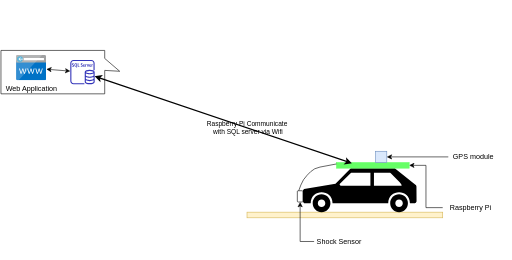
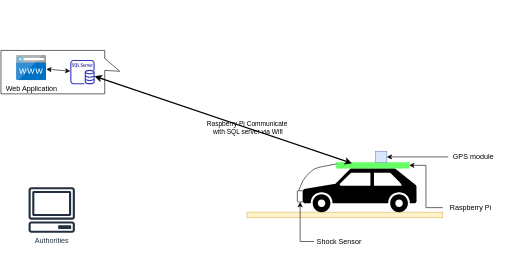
  <mxCell id="0" />
  <mxCell id="1" parent="0" />
  <mxCell id="2" value="" style="shape=callout;whiteSpace=wrap;html=1;perimeter=calloutPerimeter;rotation=-90;size=25;position=0.54;base=20;position2=0.52;fillColor=#FFFFFF;" vertex="1" parent="1"><mxGeometry x="57.14" y="20.82" width="72.45" height="198.19" as="geometry" /></mxCell>
  <mxCell id="3" value="" style="group" vertex="1" connectable="0" parent="1"><mxGeometry x="405" y="252" width="420" height="160" as="geometry" /></mxCell>
  <mxCell id="4" value="" style="rounded=0;whiteSpace=wrap;html=1;strokeColor=#d6b656;fillColor=#fff2cc;" vertex="1" parent="3"><mxGeometry y="101.647" width="326.667" height="9.412" as="geometry" /></mxCell>
  <mxCell id="5" value="" style="shape=mxgraph.signs.transportation.car_3;html=1;pointerEvents=1;fillColor=#000000;strokeColor=none;verticalLabelPosition=bottom;verticalAlign=top;align=center;" vertex="1" parent="3"><mxGeometry x="93.333" y="28.235" width="189.663" height="73.412" as="geometry" /></mxCell>
  <mxCell id="6" value="" style="rounded=1;whiteSpace=wrap;html=1;" vertex="1" parent="3"><mxGeometry x="84" y="65.882" width="9.333" height="18.824" as="geometry" /></mxCell>
  <mxCell id="7" style="edgeStyle=orthogonalEdgeStyle;rounded=0;orthogonalLoop=1;jettySize=auto;html=1;entryX=0.5;entryY=1;entryDx=0;entryDy=0;" edge="1" parent="3" source="8" target="6"><mxGeometry relative="1" as="geometry" /></mxCell>
  <mxCell id="8" value="Shock Sensor" style="text;html=1;strokeColor=none;fillColor=none;align=center;verticalAlign=middle;whiteSpace=wrap;rounded=0;" vertex="1" parent="3"><mxGeometry x="112" y="141.176" width="84" height="18.824" as="geometry" /></mxCell>
  <mxCell id="9" value="" style="rounded=0;whiteSpace=wrap;html=1;strokeColor=#66FF66;fillColor=#66FF66;" vertex="1" parent="3"><mxGeometry x="149.333" y="18.824" width="121.333" height="9.412" as="geometry" /></mxCell>
  <mxCell id="10" style="edgeStyle=orthogonalEdgeStyle;rounded=0;orthogonalLoop=1;jettySize=auto;html=1;entryX=1;entryY=0.5;entryDx=0;entryDy=0;" edge="1" parent="3" source="11" target="9"><mxGeometry relative="1" as="geometry" /></mxCell>
  <mxCell id="11" value="Raspberry Pi" style="text;html=1;strokeColor=none;fillColor=none;align=center;verticalAlign=middle;whiteSpace=wrap;rounded=0;" vertex="1" parent="3"><mxGeometry x="326.667" y="84.706" width="93.333" height="18.824" as="geometry" /></mxCell>
  <mxCell id="12" value="" style="rounded=0;whiteSpace=wrap;html=1;strokeColor=#6c8ebf;fillColor=#dae8fc;" vertex="1" parent="3"><mxGeometry x="214.667" width="18.667" height="18.824" as="geometry" /></mxCell>
  <mxCell id="13" style="edgeStyle=orthogonalEdgeStyle;rounded=0;orthogonalLoop=1;jettySize=auto;html=1;entryX=1;entryY=0.5;entryDx=0;entryDy=0;" edge="1" parent="3" source="14" target="12"><mxGeometry relative="1" as="geometry" /></mxCell>
  <mxCell id="14" value="GPS module" style="text;html=1;strokeColor=none;fillColor=none;align=center;verticalAlign=middle;whiteSpace=wrap;rounded=0;" vertex="1" parent="3"><mxGeometry x="336" width="84" height="18.824" as="geometry" /></mxCell>
  <mxCell id="15" value="" style="endArrow=none;html=1;entryX=0;entryY=0.25;entryDx=0;entryDy=0;exitX=0.25;exitY=0;exitDx=0;exitDy=0;" edge="1" parent="3" source="6" target="9"><mxGeometry width="50" height="50" relative="1" as="geometry"><mxPoint x="18.667" y="-47.059" as="sourcePoint" /><mxPoint x="65.333" y="-94.118" as="targetPoint" /><Array as="points"><mxPoint x="93.333" y="47.059" /><mxPoint x="112" y="28.235" /></Array></mxGeometry></mxCell>
  <mxCell id="16" value="" style="outlineConnect=0;fontColor=#232F3E;gradientColor=none;fillColor=#3334B9;strokeColor=none;dashed=0;verticalLabelPosition=bottom;verticalAlign=top;align=center;html=1;fontSize=12;fontStyle=0;aspect=fixed;pointerEvents=1;shape=mxgraph.aws4.rds_sql_server_instance;" vertex="1" parent="1"><mxGeometry x="110" y="99.56" width="40.7" height="40.7" as="geometry" /></mxCell>
  <mxCell id="17" value="Web Application" style="aspect=fixed;html=1;points=[];align=center;image;fontSize=12;image=img/lib/mscae/CustomDomain.svg;strokeColor=#000000;fillColor=#FFFFFF;" vertex="1" parent="1"><mxGeometry x="20" y="92" width="50" height="42" as="geometry" /></mxCell>
  <mxCell id="18" value="" style="endArrow=classic;startArrow=classic;html=1;" edge="1" parent="1" source="17" target="16"><mxGeometry width="50" height="50" relative="1" as="geometry"><mxPoint x="320" y="192" as="sourcePoint" /><mxPoint x="370" y="142" as="targetPoint" /></mxGeometry></mxCell>
+ <mxCell id="19" value="Authorities" style="outlineConnect=0;fontColor=#232F3E;gradientColor=none;fillColor=#232F3E;strokeColor=none;dashed=0;verticalLabelPosition=bottom;verticalAlign=top;align=center;html=1;fontSize=12;fontStyle=0;aspect=fixed;pointerEvents=1;shape=mxgraph.aws4.client;" vertex="1" parent="1"><mxGeometry x="40" y="312" width="78" height="76" as="geometry" /></mxCell>
  <mxCell id="20" value="" style="endArrow=classic;startArrow=classic;html=1;strokeWidth=2;" edge="1" parent="1" target="16"><mxGeometry width="50" height="50" relative="1" as="geometry"><mxPoint x="580" y="272" as="sourcePoint" /><mxPoint x="380" y="202" as="targetPoint" /></mxGeometry></mxCell>
  <mxCell id="21" value="Raspberry Pi Communicate&lt;br&gt;&amp;nbsp;with SQL server via Wifi" style="edgeLabel;html=1;align=center;verticalAlign=middle;resizable=0;points=[];labelBackgroundColor=none;" vertex="1" connectable="0" parent="20"><mxGeometry x="0.087" y="2" relative="1" as="geometry"><mxPoint x="58.67" y="16.93" as="offset" /></mxGeometry></mxCell>
